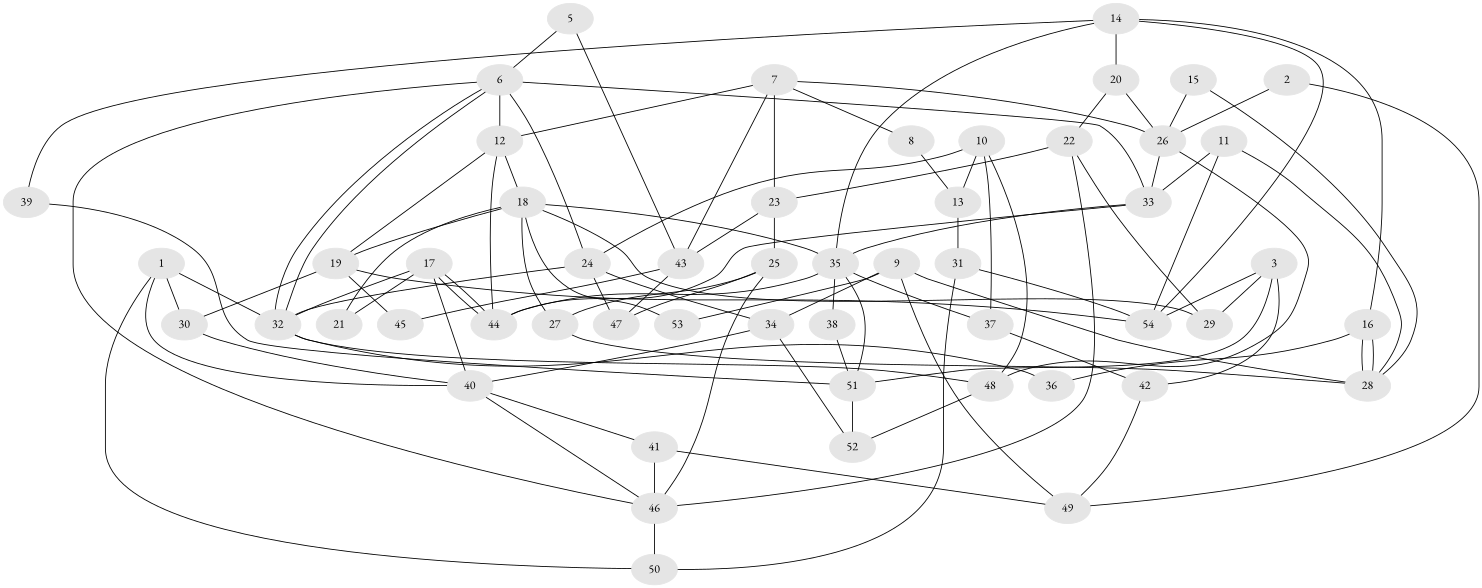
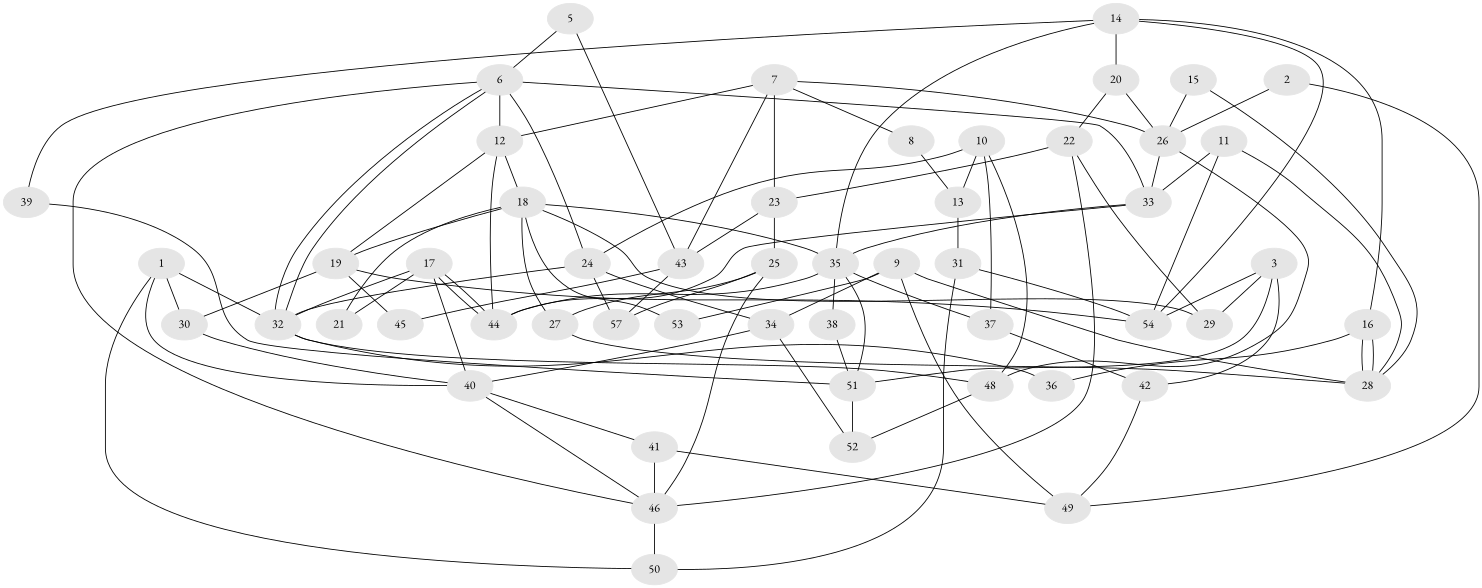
  graph {
    fontname="EB Garamond"
    node [color=gray90 fontname="EB Garamond" style=filled]
    edge [fontname="EB Garamond"]
    1
    30
    32
    40
    50
    48
    36
    46
    41
    2
    26
    49
    33
    3
    29
    42
    51
    54
    52
    18
    53
    19
    35
    21
    27
    5
    6
    43
    12
    24
    45
-   47
+   47 [label=57]
    44
    34
    7
    8
    23
    13
    25
    31
    9
    28
    10
    37
    11
    14
    16
    20
    39
    22
    38
    15
    17
    1 -- 30
    1 -- 32
    1 -- 40
    1 -- 50
    30 -- 40
    32 -- 48
    32 -- 36
    40 -- 46
    40 -- 41
    48 -- 52
    46 -- 50
    41 -- 46
    41 -- 49
    2 -- 26
    2 -- 49
    26 -- 48
    26 -- 33
    33 -- 35
    33 -- 44
    3 -- 29
    3 -- 42
    3 -- 51
    3 -- 54
    42 -- 49
    51 -- 52
    18 -- 29
    18 -- 53
    18 -- 19
    18 -- 35
    18 -- 21
    18 -- 27
    19 -- 30
    19 -- 54
    19 -- 45
    35 -- 51
    35 -- 44
    35 -- 37
    35 -- 38
    27 -- 28
    5 -- 6
    5 -- 43
    6 -- 32
    6 -- 32
    6 -- 46
    6 -- 33
    6 -- 12
    6 -- 24
    43 -- 45
    43 -- 47
    12 -- 18
    12 -- 19
    12 -- 44
    24 -- 32
    24 -- 47
    24 -- 34
    34 -- 40
    34 -- 52
    7 -- 26
    7 -- 43
    7 -- 12
    7 -- 8
    7 -- 23
    8 -- 13
    23 -- 43
    23 -- 25
    13 -- 31
    25 -- 46
    25 -- 27
    25 -- 47
    31 -- 50
    31 -- 54
    9 -- 49
    9 -- 53
    9 -- 34
    9 -- 28
    10 -- 48
    10 -- 24
    10 -- 13
    10 -- 37
    37 -- 42
    11 -- 33
    11 -- 54
    11 -- 28
    14 -- 54
    14 -- 35
    14 -- 16
    14 -- 20
    14 -- 39
    16 -- 36
    16 -- 28
    16 -- 28
    20 -- 26
    20 -- 22
    39 -- 51
    22 -- 46
    22 -- 29
    22 -- 23
    38 -- 51
    15 -- 26
    15 -- 28
    17 -- 32
    17 -- 40
    17 -- 21
    17 -- 44
    17 -- 44
  }
